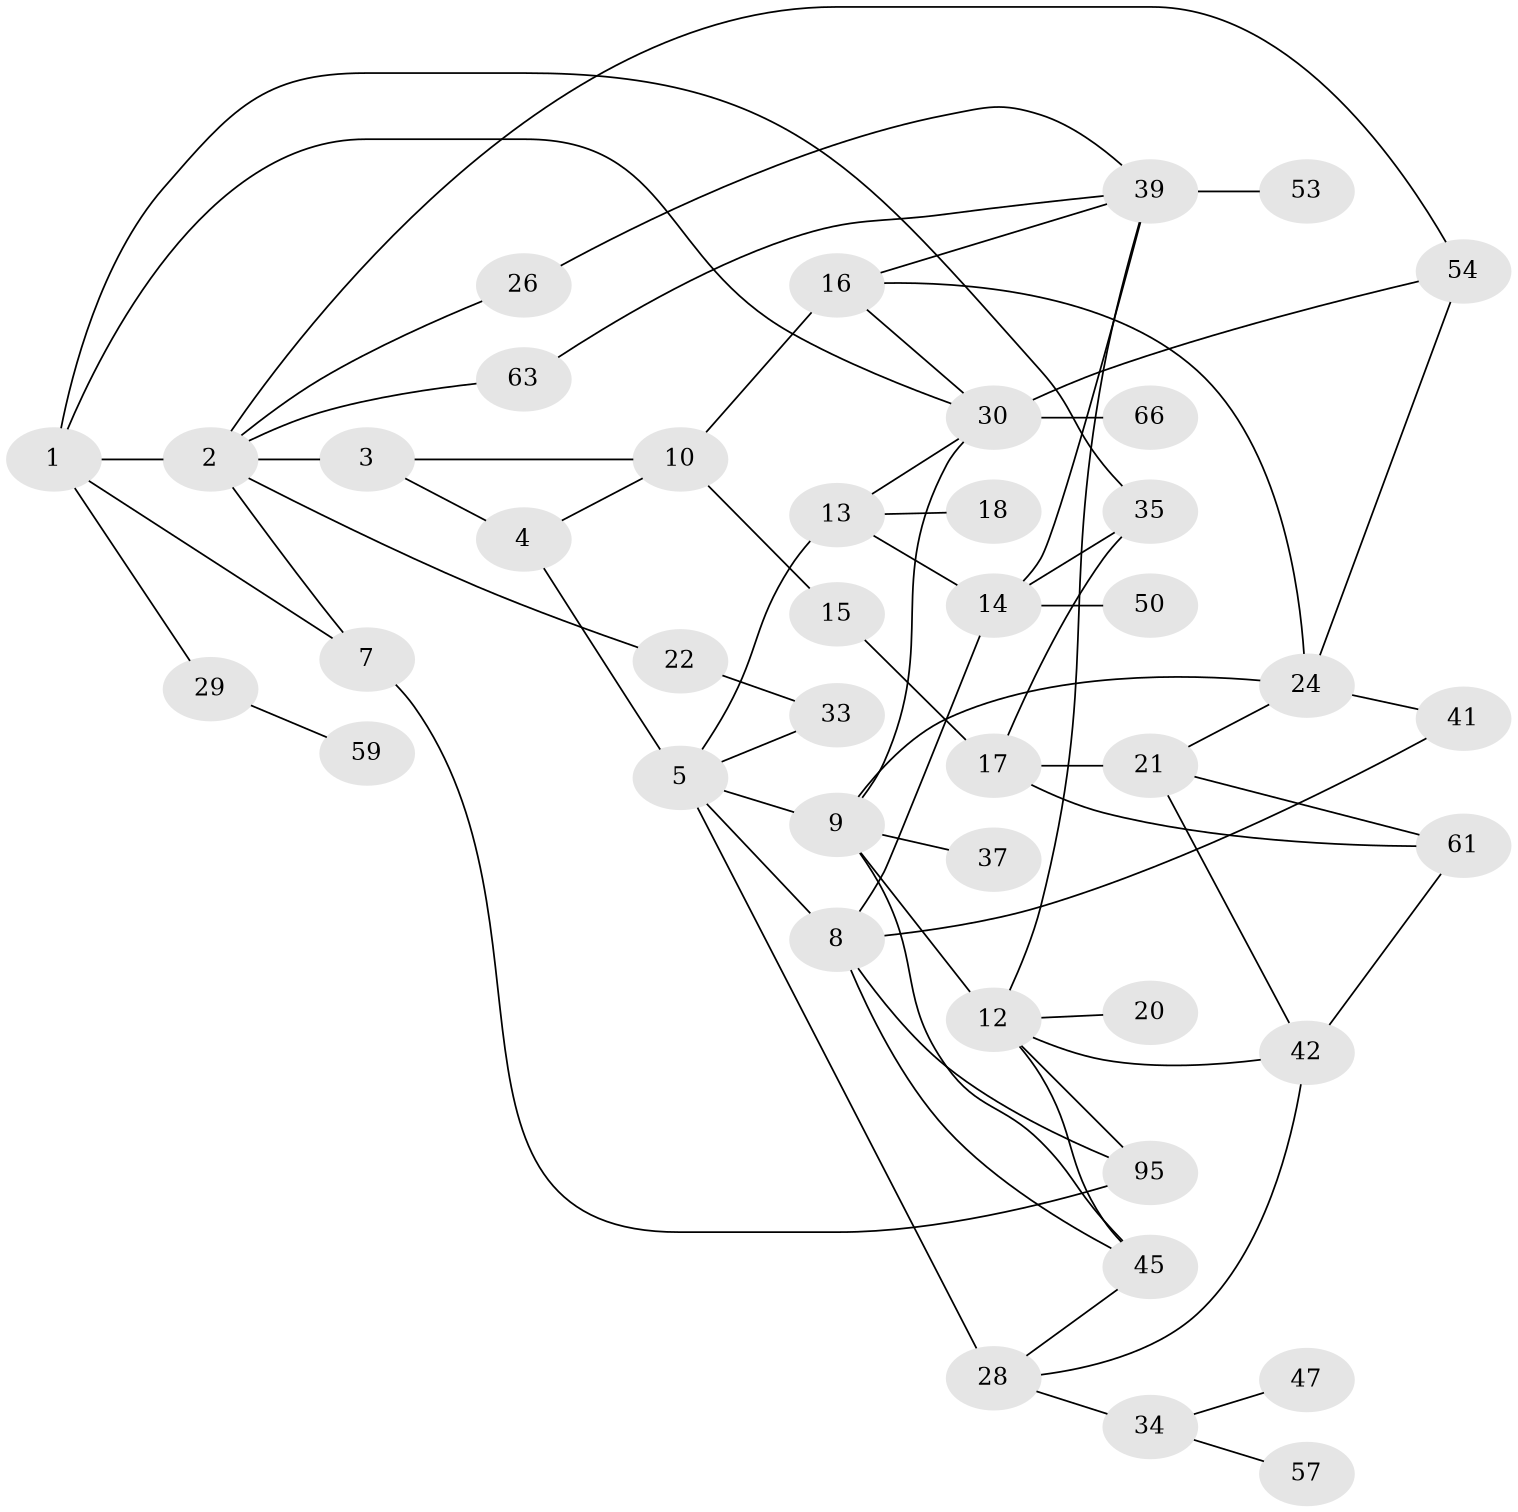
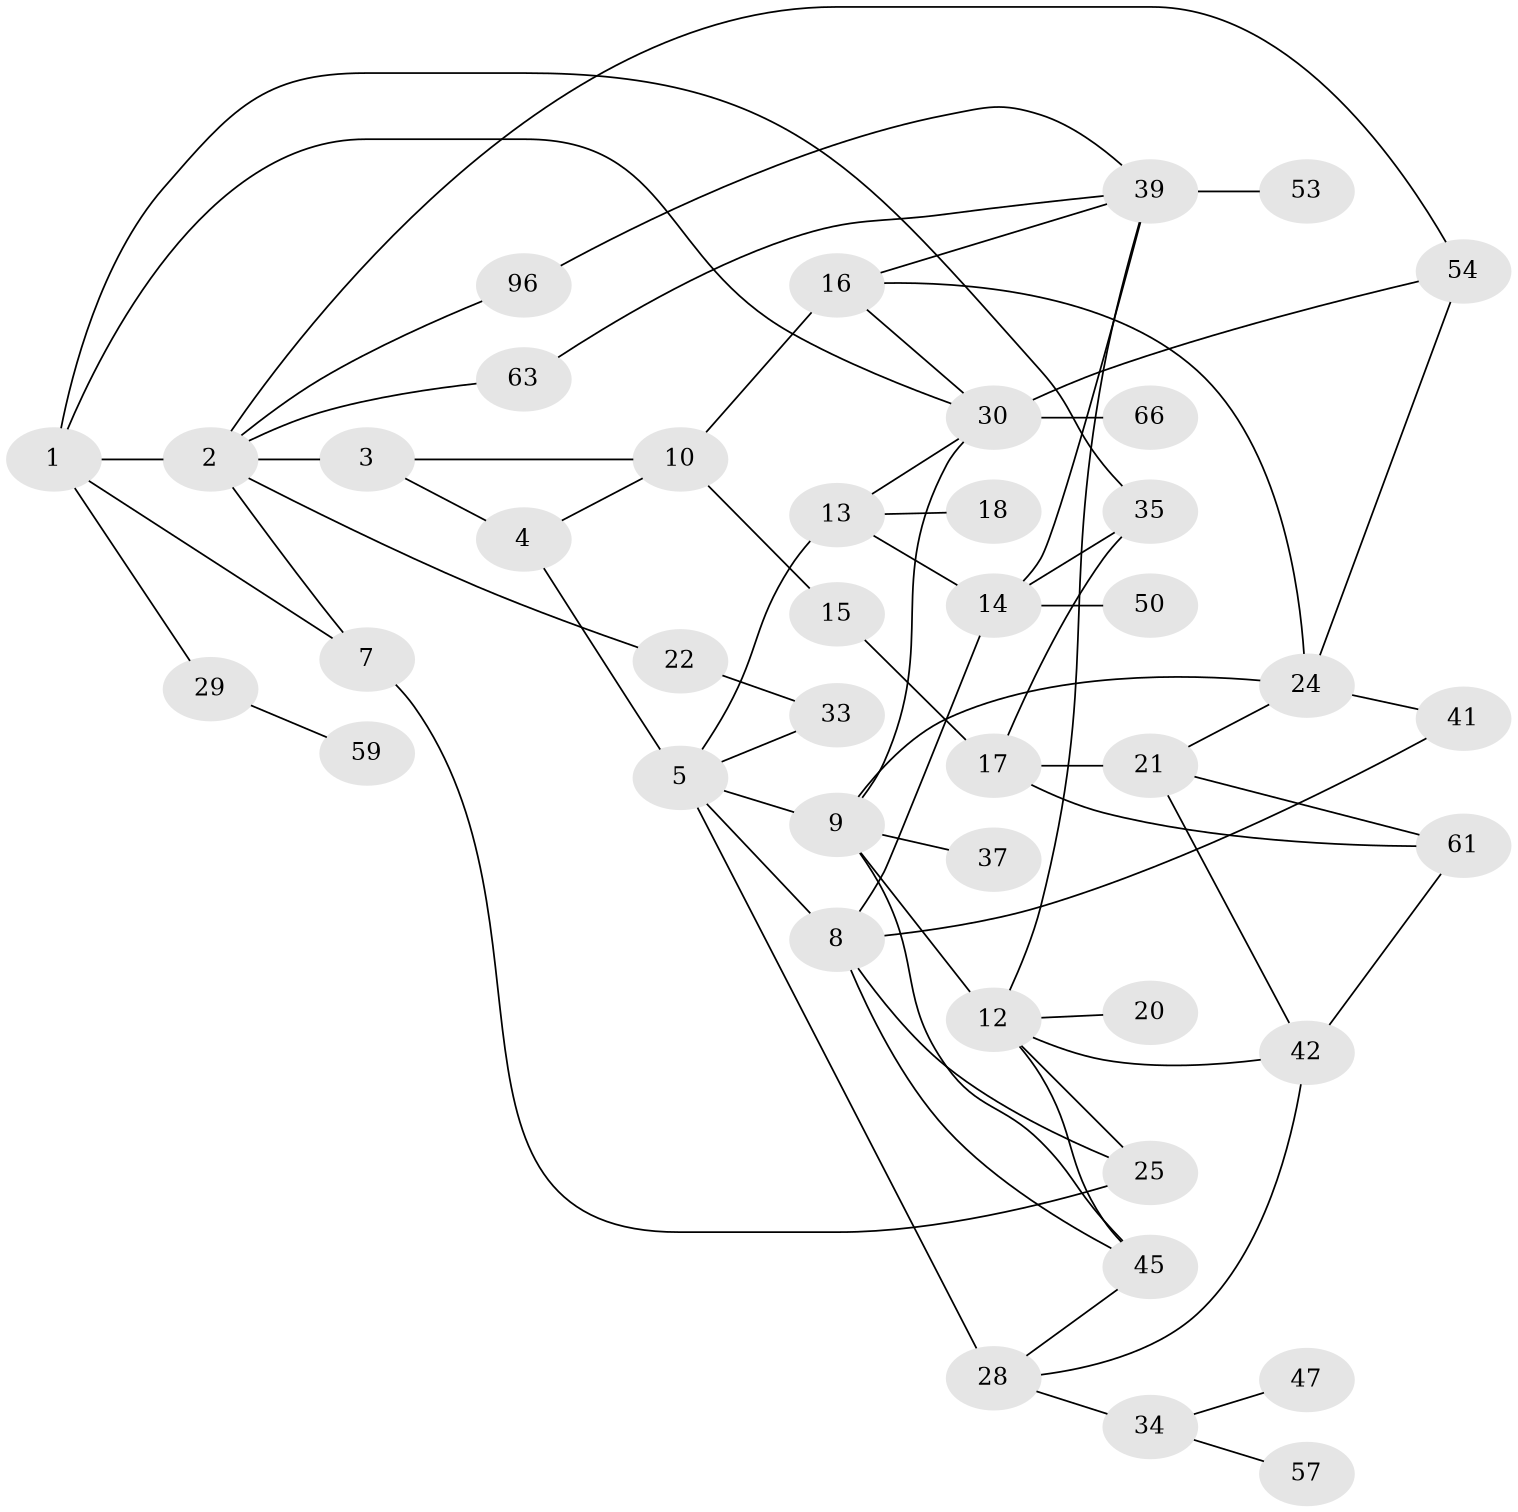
  graph {
    rankdir=LR
    node [color=gray90 style=filled]
    1 [super="+69"]
    2 [super="+27"]
    7 [super="+32"]
    29 [super="+65"]
    30 [super="+38"]
    35 [super="+55"]
    3 [super="+6"]
    22 [super="+61"]
-   26 [super="+31"]
+   26 [super="+31" label=96]
    54 [super="+56"]
    63
-   25 [label=95]
+   25
    59
    66
    4
    10 [super="+64"]
    n17 [label=33]
    39 [super="+51"]
    5 [super="+40"]
    15 [super="+60"]
    16 [super="+49"]
    8 [super="+11"]
    9 [super="+23"]
    13
    28 [super="+67"]
    14 [super="+48"]
    41
    45
    12 [super="+33"]
    24 [super="+58"]
    37
    18 [super="+68"]
    42 [super="+44"]
    34 [super="+52"]
    50
    17 [super="+19"]
    21 [super="+46"]
    n38 [label=61]
    20 [super="+36"]
    53
    47
    57
    1 -- 2
    1 -- 7
    1 -- 29
    1 -- 30
    1 -- 35
    2 -- 7 [weight=2]
    2 -- 3 [weight=2]
    2 -- 22
    2 -- 26
    2 -- 54
    2 -- 63
    7 -- 25
    29 -- 59
    30 -- 54
    30 -- 66
    3 -- 4
    3 -- 10 [weight=2]
    22 -- n17
    26 -- 39
    63 -- 39
    4 -- 10
    4 -- 5
    10 -- 15
    10 -- 16
    39 -- 53
    5 -- n17
    5 -- 8
    5 -- 9
    5 -- 13
    5 -- 28
    15 -- 17
    16 -- 30
    16 -- 39
    16 -- 24
    8 -- 25
    8 -- 14
    8 -- 41
    8 -- 45
    9 -- 30
    9 -- 45
    9 -- 12
    9 -- 24
    9 -- 37
    13 -- 30
    13 -- 14
    13 -- 18
    28 -- 45
    28 -- 42
    28 -- 34
    14 -- 35 [weight=2]
    14 -- 39
    14 -- 50
    12 -- 25
    12 -- 39
    12 -- 45
    12 -- 42
    12 -- 20
    24 -- 54
    24 -- 41
    42 -- n38
    34 -- 47
    34 -- 57
    17 -- 35
    17 -- 21
    17 -- n38
    21 -- 24
    21 -- 42
    21 -- n38
  }
